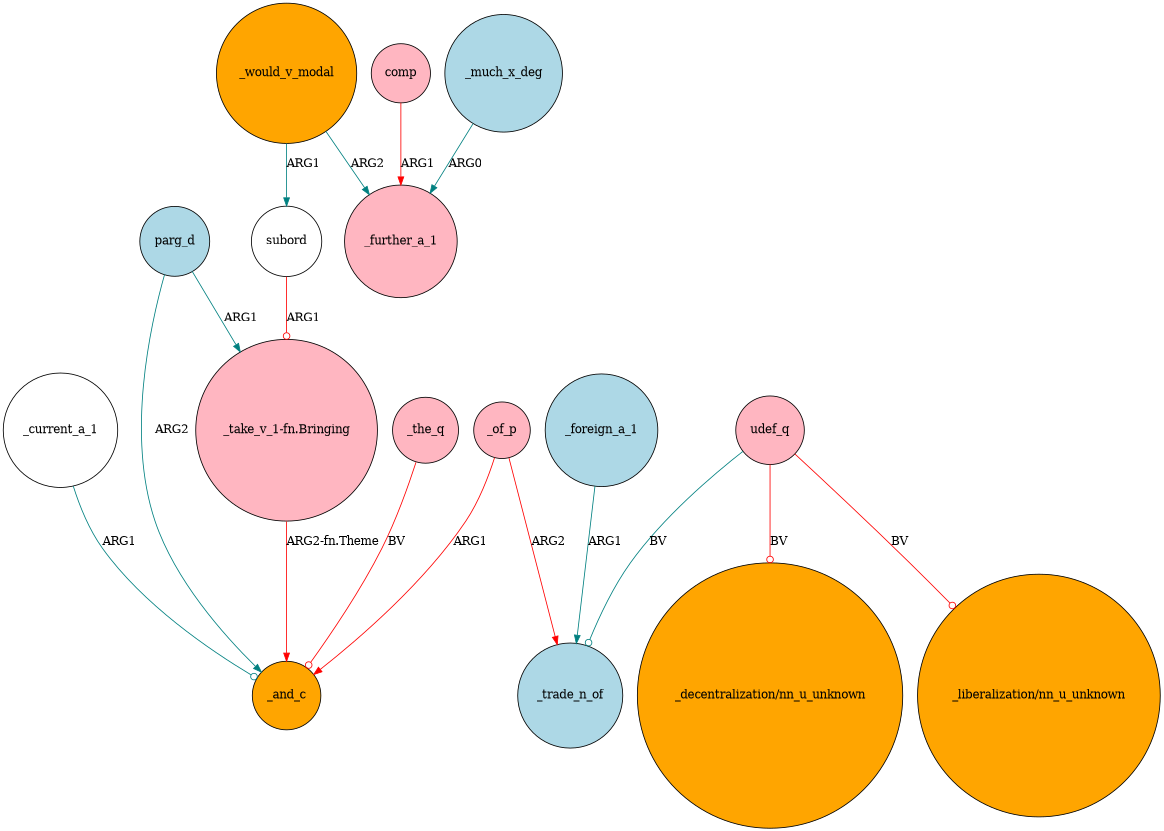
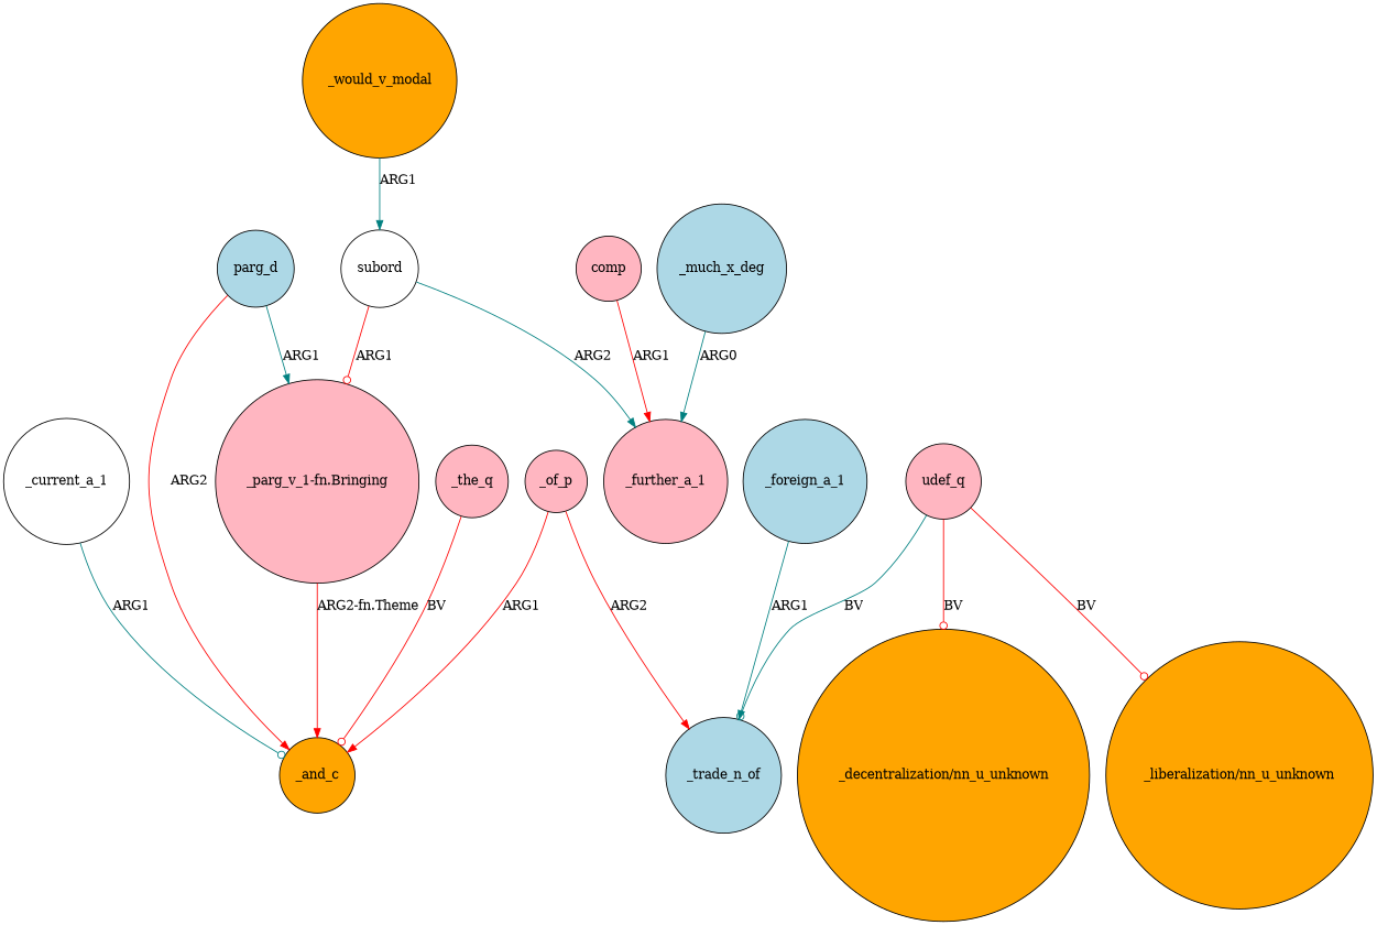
  digraph {
    node [fillcolor=lightpink shape=circle style=filled]
    edge [arrowhead=normal color=red]
    _and_c [fillcolor=orange]
    _the_q
-   "_take_v_1-fn.Bringing"
+   "_take_v_1-fn.Bringing" [label="_parg_v_1-fn.Bringing"]
    _trade_n_of [fillcolor=lightblue]
    udef_q
    "_decentralization/nn_u_unknown" [fillcolor=orange]
    "_liberalization/nn_u_unknown" [fillcolor=orange]
    parg_d [fillcolor=lightblue]
    _foreign_a_1 [fillcolor=lightblue]
    comp
    _further_a_1
    _would_v_modal [fillcolor=orange]
    subord [fillcolor=white]
    _of_p
    _current_a_1 [fillcolor=white]
    _much_x_deg [fillcolor=lightblue]
    _the_q -> _and_c [arrowhead=odot label=BV]
    "_take_v_1-fn.Bringing" -> _and_c [label="ARG2-fn.Theme"]
    udef_q -> _trade_n_of [arrowhead=odot color=teal label=BV]
    udef_q -> "_decentralization/nn_u_unknown" [arrowhead=odot label=BV]
    udef_q -> "_liberalization/nn_u_unknown" [arrowhead=odot label=BV]
-   parg_d -> _and_c [color=teal label=ARG2]
+   parg_d -> _and_c [label=ARG2]
    parg_d -> "_take_v_1-fn.Bringing" [color=teal label=ARG1]
    _foreign_a_1 -> _trade_n_of [color=teal label=ARG1]
    comp -> _further_a_1 [label=ARG1]
    _would_v_modal -> subord [color=teal label=ARG1]
    subord -> "_take_v_1-fn.Bringing" [arrowhead=odot label=ARG1]
-   _would_v_modal -> _further_a_1 [color=teal label=ARG2]
+   subord -> _further_a_1 [color=teal label=ARG2]
    _of_p -> _and_c [label=ARG1]
    _of_p -> _trade_n_of [label=ARG2]
    _current_a_1 -> _and_c [arrowhead=odot color=teal label=ARG1]
    _much_x_deg -> _further_a_1 [color=teal label=ARG0]
  }
